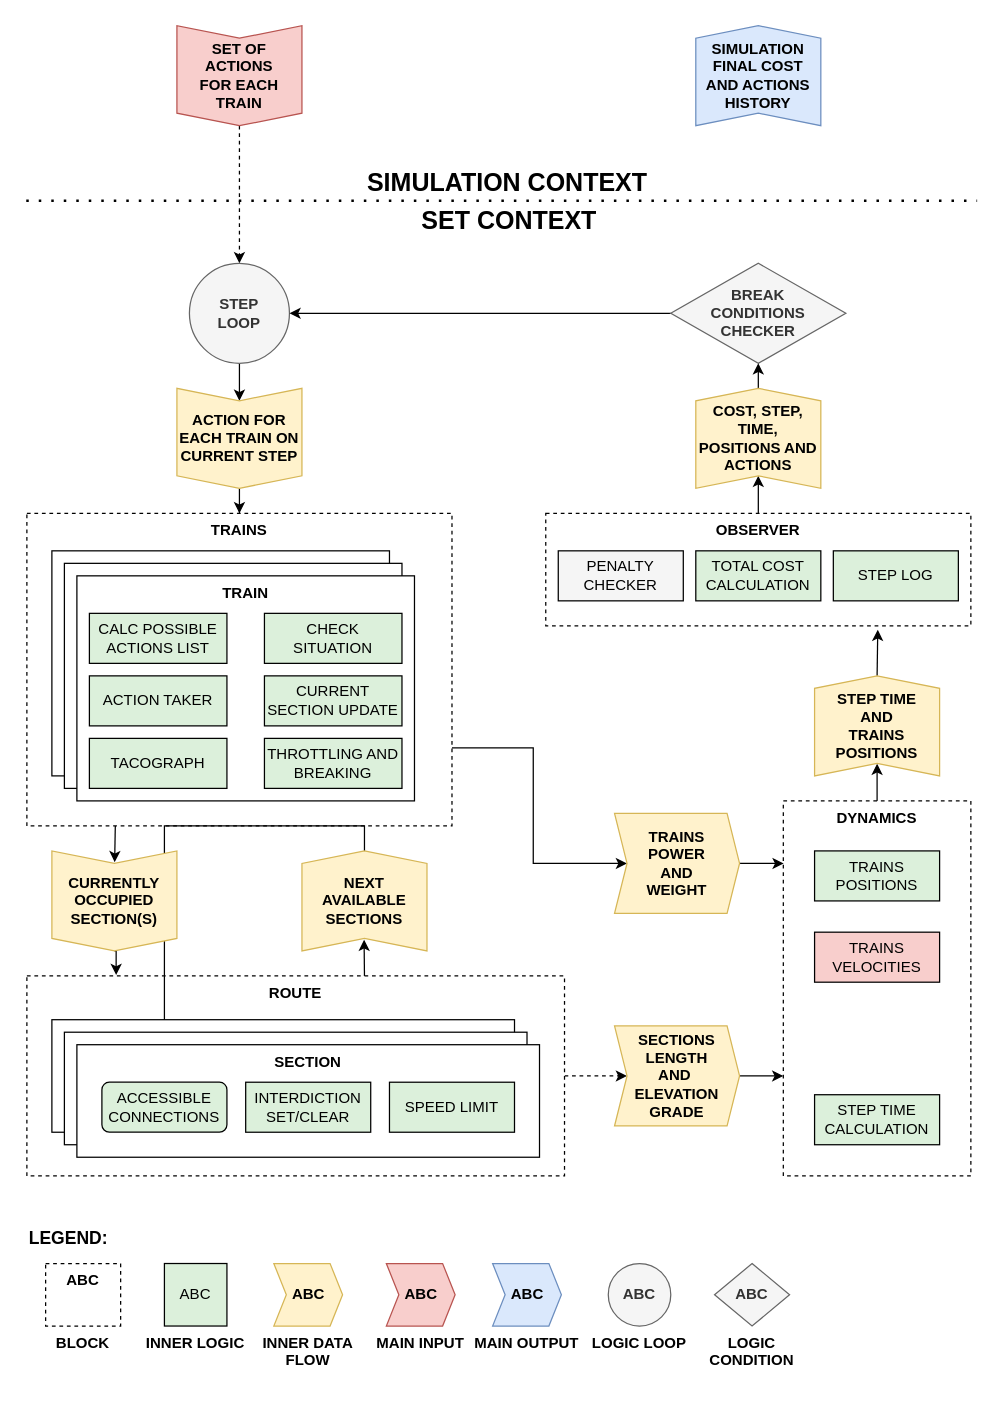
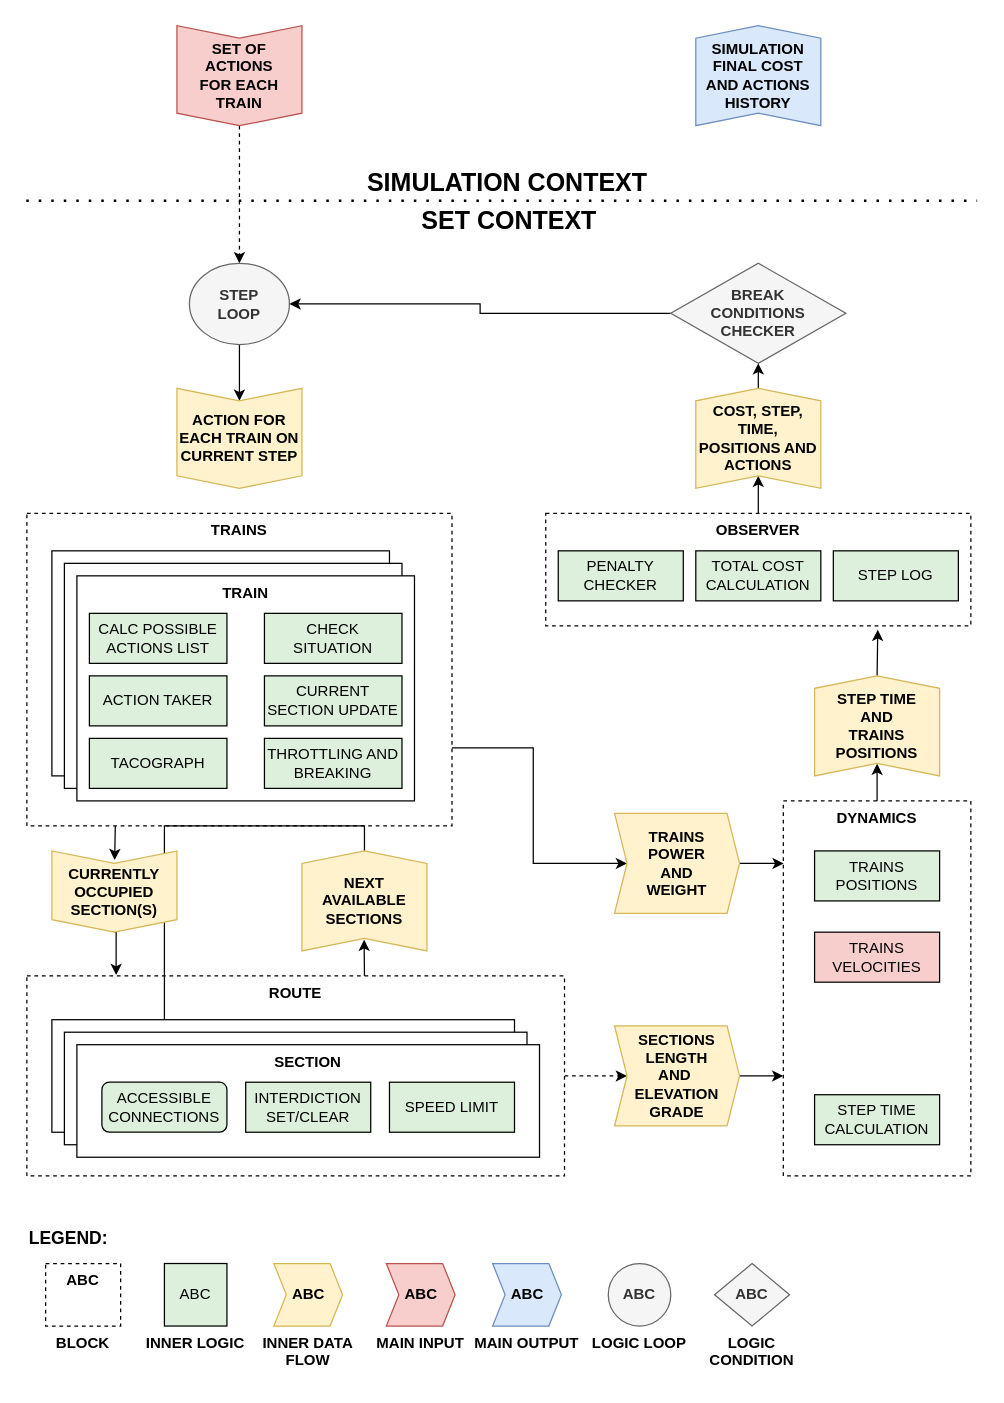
  <mxCell id="0" />
  <mxCell id="1" parent="0" />
  <mxCell id="2" value="" style="endArrow=none;dashed=1;html=1;strokeWidth=2;dashPattern=1 4;" edge="1" parent="1"><mxGeometry width="50" height="50" relative="1" as="geometry"><mxPoint x="20.5" y="160" as="sourcePoint" /><mxPoint x="781" y="160" as="targetPoint" /></mxGeometry></mxCell>
  <mxCell id="3" style="edgeStyle=orthogonalEdgeStyle;rounded=0;orthogonalLoop=1;jettySize=auto;html=1;exitX=1;exitY=0.75;exitDx=0;exitDy=0;entryX=0;entryY=0.5;entryDx=0;entryDy=0;" edge="1" parent="1" source="5" target="29"><mxGeometry relative="1" as="geometry" /></mxCell>
  <mxCell id="4" style="edgeStyle=orthogonalEdgeStyle;rounded=0;orthogonalLoop=1;jettySize=auto;html=1;exitX=0.208;exitY=1;exitDx=0;exitDy=0;entryX=0.113;entryY=0.498;entryDx=0;entryDy=0;entryPerimeter=0;exitPerimeter=0;" edge="1" parent="1" source="5" target="43"><mxGeometry relative="1" as="geometry" /></mxCell>
  <mxCell id="5" value="TRAINS" style="rounded=0;whiteSpace=wrap;html=1;verticalAlign=top;dashed=1;fontStyle=1" parent="1" vertex="1"><mxGeometry x="21" y="410" width="340" height="250" as="geometry" /></mxCell>
  <mxCell id="6" value="" style="rounded=0;whiteSpace=wrap;html=1;verticalAlign=top;" parent="1" vertex="1"><mxGeometry x="41" y="440" width="270" height="180" as="geometry" /></mxCell>
  <mxCell id="7" style="edgeStyle=orthogonalEdgeStyle;rounded=0;orthogonalLoop=1;jettySize=auto;html=1;exitX=1;exitY=0.5;exitDx=0;exitDy=0;entryX=0.1;entryY=0.5;entryDx=0;entryDy=0;entryPerimeter=0;dashed=1;" edge="1" parent="1" source="9" target="27"><mxGeometry relative="1" as="geometry"><mxPoint x="480" y="860.333" as="sourcePoint" /></mxGeometry></mxCell>
  <mxCell id="8" style="edgeStyle=orthogonalEdgeStyle;rounded=0;orthogonalLoop=1;jettySize=auto;html=1;entryX=0.112;entryY=0.497;entryDx=0;entryDy=0;entryPerimeter=0;" edge="1" parent="1" target="31"><mxGeometry relative="1" as="geometry"><mxPoint x="291" y="780" as="sourcePoint" /></mxGeometry></mxCell>
  <mxCell id="9" value="ROUTE" style="rounded=0;whiteSpace=wrap;html=1;verticalAlign=top;dashed=1;fontStyle=1" parent="1" vertex="1"><mxGeometry x="21" y="780" width="430" height="160" as="geometry" /></mxCell>
  <mxCell id="10" value="" style="rounded=0;whiteSpace=wrap;html=1;verticalAlign=top;" parent="1" vertex="1"><mxGeometry x="51" y="450" width="270" height="180" as="geometry" /></mxCell>
  <mxCell id="11" style="edgeStyle=orthogonalEdgeStyle;rounded=0;orthogonalLoop=1;jettySize=auto;html=1;exitX=0.5;exitY=0;exitDx=0;exitDy=0;entryX=0;entryY=0.5;entryDx=0;entryDy=0;" edge="1" parent="1" source="12" target="54"><mxGeometry relative="1" as="geometry" /></mxCell>
  <mxCell id="12" value="OBSERVER" style="rounded=0;whiteSpace=wrap;html=1;verticalAlign=top;dashed=1;fontStyle=1" parent="1" vertex="1"><mxGeometry x="436" y="410" width="340" height="90" as="geometry" /></mxCell>
  <mxCell id="13" style="edgeStyle=orthogonalEdgeStyle;rounded=0;orthogonalLoop=1;jettySize=auto;html=1;exitX=0.5;exitY=0;exitDx=0;exitDy=0;startArrow=none;startFill=0;endArrow=classic;endFill=1;entryX=0.122;entryY=0.5;entryDx=0;entryDy=0;entryPerimeter=0;" parent="1" source="14" target="25" edge="1"><mxGeometry relative="1" as="geometry"><mxPoint x="601" y="600" as="targetPoint" /></mxGeometry></mxCell>
  <mxCell id="14" value="DYNAMICS" style="rounded=0;whiteSpace=wrap;html=1;verticalAlign=top;dashed=1;fontStyle=1" parent="1" vertex="1"><mxGeometry x="626" y="640" width="150" height="300" as="geometry" /></mxCell>
  <mxCell id="15" value="STEP TIME CALCULATION" style="rounded=0;whiteSpace=wrap;html=1;fillColor=#DCF0DB;" parent="1" vertex="1"><mxGeometry x="651" y="875" width="100" height="40" as="geometry" /></mxCell>
  <mxCell id="16" value="TRAINS VELOCITIES" style="rounded=0;whiteSpace=wrap;html=1;fillColor=#f8cecc;" parent="1" vertex="1"><mxGeometry x="651" y="745" width="100" height="40" as="geometry" /></mxCell>
  <mxCell id="17" value="TRAINS POSITIONS" style="rounded=0;whiteSpace=wrap;html=1;fillColor=#DCF0DB;" parent="1" vertex="1"><mxGeometry x="651" y="680" width="100" height="40" as="geometry" /></mxCell>
- <mxCell id="18" value="PENALTY CHECKER" style="rounded=0;whiteSpace=wrap;html=1;fillColor=#f5f5f5;" parent="1" vertex="1"><mxGeometry x="446" y="440" width="100" height="40" as="geometry" /></mxCell>
+ <mxCell id="18" value="PENALTY CHECKER" style="rounded=0;whiteSpace=wrap;html=1;fillColor=#DCF0DB;" parent="1" vertex="1"><mxGeometry x="446" y="440" width="100" height="40" as="geometry" /></mxCell>
  <mxCell id="19" value="TOTAL COST CALCULATION" style="rounded=0;whiteSpace=wrap;html=1;fillColor=#DCF0DB;" parent="1" vertex="1"><mxGeometry x="556" y="440" width="100" height="40" as="geometry" /></mxCell>
  <mxCell id="20" value="TRAIN" style="rounded=0;whiteSpace=wrap;html=1;verticalAlign=top;fontStyle=1" parent="1" vertex="1"><mxGeometry x="61" y="460" width="270" height="180" as="geometry" /></mxCell>
  <mxCell id="21" style="edgeStyle=orthogonalEdgeStyle;rounded=0;orthogonalLoop=1;jettySize=auto;html=1;exitX=1;exitY=0.5;exitDx=0;exitDy=0;entryX=0.5;entryY=0;entryDx=0;entryDy=0;dashed=1;" edge="1" parent="1" source="22" target="48"><mxGeometry relative="1" as="geometry" /></mxCell>
  <mxCell id="22" value="&lt;span style=&quot;white-space: normal&quot;&gt;SET OF ACTIONS&lt;br&gt;FOR EACH &lt;br&gt;TRAIN&lt;/span&gt;" style="shape=step;perimeter=stepPerimeter;whiteSpace=wrap;html=1;fixedSize=1;fillColor=#f8cecc;strokeColor=#b85450;direction=south;fontStyle=1;size=10;" parent="1" vertex="1"><mxGeometry x="141" y="20" width="100" height="80" as="geometry" /></mxCell>
  <mxCell id="23" value="STEP LOG" style="rounded=0;whiteSpace=wrap;html=1;fillColor=#DCF0DB;" parent="1" vertex="1"><mxGeometry x="666" y="440" width="100" height="40" as="geometry" /></mxCell>
  <mxCell id="24" style="edgeStyle=orthogonalEdgeStyle;rounded=0;orthogonalLoop=1;jettySize=auto;html=1;exitX=1;exitY=0.5;exitDx=0;exitDy=0;entryX=0.781;entryY=1.034;entryDx=0;entryDy=0;entryPerimeter=0;" edge="1" parent="1" source="25" target="12"><mxGeometry relative="1" as="geometry" /></mxCell>
  <mxCell id="25" value="STEP TIME&lt;br&gt;AND &lt;br&gt;TRAINS POSITIONS" style="shape=step;perimeter=stepPerimeter;whiteSpace=wrap;html=1;fixedSize=1;fillColor=#fff2cc;strokeColor=#d6b656;direction=north;fontStyle=1;size=10;" parent="1" vertex="1"><mxGeometry x="651" y="540" width="100" height="80" as="geometry" /></mxCell>
  <mxCell id="26" style="edgeStyle=orthogonalEdgeStyle;rounded=0;orthogonalLoop=1;jettySize=auto;html=1;exitX=1;exitY=0.5;exitDx=0;exitDy=0;entryX=0;entryY=0.733;entryDx=0;entryDy=0;entryPerimeter=0;" edge="1" parent="1" source="27" target="14"><mxGeometry relative="1" as="geometry"><mxPoint x="619.913" y="910.029" as="targetPoint" /><Array as="points" /></mxGeometry></mxCell>
  <mxCell id="27" value="SECTIONS LENGTH &lt;br&gt;AND&amp;nbsp;&lt;br&gt;ELEVATION&lt;br&gt;GRADE" style="shape=step;perimeter=stepPerimeter;whiteSpace=wrap;html=1;fixedSize=1;fillColor=#fff2cc;strokeColor=#d6b656;direction=east;fontStyle=1;size=10;" parent="1" vertex="1"><mxGeometry x="491" y="820" width="100" height="80" as="geometry" /></mxCell>
  <mxCell id="28" style="edgeStyle=orthogonalEdgeStyle;rounded=0;orthogonalLoop=1;jettySize=auto;html=1;exitX=1;exitY=0.5;exitDx=0;exitDy=0;entryX=0.002;entryY=0.167;entryDx=0;entryDy=0;entryPerimeter=0;" edge="1" parent="1" source="29" target="14"><mxGeometry relative="1" as="geometry"><mxPoint x="610" y="700" as="targetPoint" /></mxGeometry></mxCell>
  <mxCell id="29" value="TRAINS&lt;br&gt;POWER&lt;br&gt;AND &lt;br&gt;WEIGHT" style="shape=step;perimeter=stepPerimeter;whiteSpace=wrap;html=1;fixedSize=1;fillColor=#fff2cc;strokeColor=#d6b656;direction=east;fontStyle=1;size=10;" parent="1" vertex="1"><mxGeometry x="491" y="650" width="100" height="80" as="geometry" /></mxCell>
  <mxCell id="30" style="edgeStyle=orthogonalEdgeStyle;rounded=0;orthogonalLoop=1;jettySize=auto;html=1;exitX=1;exitY=0.5;exitDx=0;exitDy=0;" edge="1" parent="1" source="31" target="46"><mxGeometry relative="1" as="geometry" /></mxCell>
  <mxCell id="31" value="NEXT&lt;br&gt;AVAILABLE&lt;br&gt;SECTIONS" style="shape=step;perimeter=stepPerimeter;whiteSpace=wrap;html=1;fixedSize=1;fillColor=#fff2cc;strokeColor=#d6b656;direction=north;fontStyle=1;size=10;" parent="1" vertex="1"><mxGeometry x="241" y="680" width="100" height="80" as="geometry" /></mxCell>
  <mxCell id="32" value="" style="rounded=0;whiteSpace=wrap;html=1;verticalAlign=top;" parent="1" vertex="1"><mxGeometry x="41" y="815" width="370" height="90" as="geometry" /></mxCell>
  <mxCell id="33" value="" style="rounded=0;whiteSpace=wrap;html=1;verticalAlign=top;" parent="1" vertex="1"><mxGeometry x="51" y="825" width="370" height="90" as="geometry" /></mxCell>
  <mxCell id="34" value="SECTION" style="rounded=0;whiteSpace=wrap;html=1;verticalAlign=top;fontStyle=1" parent="1" vertex="1"><mxGeometry x="61" y="835" width="370" height="90" as="geometry" /></mxCell>
  <mxCell id="35" value="CURRENT SECTION UPDATE" style="rounded=0;whiteSpace=wrap;html=1;fillColor=#DCF0DB;" parent="1" vertex="1"><mxGeometry x="211" y="540" width="110" height="40" as="geometry" /></mxCell>
  <mxCell id="36" value="SIMULATION FINAL COST AND ACTIONS HISTORY" style="shape=step;perimeter=stepPerimeter;whiteSpace=wrap;html=1;fixedSize=1;fillColor=#dae8fc;strokeColor=#6c8ebf;direction=north;fontStyle=1;size=10;" parent="1" vertex="1"><mxGeometry x="556" y="20" width="100" height="80" as="geometry" /></mxCell>
  <mxCell id="37" value="INTERDICTION SET/CLEAR" style="rounded=0;whiteSpace=wrap;html=1;fillColor=#DCF0DB;" parent="1" vertex="1"><mxGeometry x="196" y="865" width="100" height="40" as="geometry" /></mxCell>
  <mxCell id="38" value="SPEED LIMIT" style="rounded=0;whiteSpace=wrap;html=1;fillColor=#DCF0DB;" parent="1" vertex="1"><mxGeometry x="311" y="865" width="100" height="40" as="geometry" /></mxCell>
  <mxCell id="39" value="ACTION TAKER" style="rounded=0;whiteSpace=wrap;html=1;fillColor=#DCF0DB;" parent="1" vertex="1"><mxGeometry x="71" y="540" width="110" height="40" as="geometry" /></mxCell>
  <mxCell id="40" value="TACOGRAPH" style="rounded=0;whiteSpace=wrap;html=1;fillColor=#DCF0DB;" parent="1" vertex="1"><mxGeometry x="71" y="590" width="110" height="40" as="geometry" /></mxCell>
  <mxCell id="41" value="THROTTLING AND BREAKING" style="rounded=0;whiteSpace=wrap;html=1;fillColor=#DCF0DB;" parent="1" vertex="1"><mxGeometry x="211" y="590" width="110" height="40" as="geometry" /></mxCell>
  <mxCell id="42" style="edgeStyle=orthogonalEdgeStyle;rounded=0;orthogonalLoop=1;jettySize=auto;html=1;exitX=1;exitY=0.5;exitDx=0;exitDy=0;entryX=0.166;entryY=-0.005;entryDx=0;entryDy=0;entryPerimeter=0;" edge="1" parent="1" source="43" target="9"><mxGeometry relative="1" as="geometry" /></mxCell>
- <mxCell id="43" value="CURRENTLY OCCUPIED SECTION(S)" style="shape=step;perimeter=stepPerimeter;whiteSpace=wrap;html=1;fixedSize=1;fillColor=#fff2cc;strokeColor=#d6b656;direction=south;fontStyle=1;size=10;" vertex="1" parent="1"><mxGeometry x="41" y="680" width="100" height="80" as="geometry" /></mxCell>
+ <mxCell id="43" value="CURRENTLY OCCUPIED SECTION(S)" style="shape=step;perimeter=stepPerimeter;whiteSpace=wrap;html=1;fixedSize=1;fillColor=#fff2cc;strokeColor=#d6b656;direction=south;fontStyle=1;size=10;" vertex="1" parent="1"><mxGeometry x="41" y="680" width="100" height="65" as="geometry" /></mxCell>
  <mxCell id="44" value="CALC POSSIBLE ACTIONS LIST" style="rounded=0;whiteSpace=wrap;html=1;fillColor=#DCF0DB;" vertex="1" parent="1"><mxGeometry x="71" y="490" width="110" height="40" as="geometry" /></mxCell>
  <mxCell id="45" value="CHECK SITUATION" style="rounded=0;whiteSpace=wrap;html=1;fillColor=#DCF0DB;" vertex="1" parent="1"><mxGeometry x="211" y="490" width="110" height="40" as="geometry" /></mxCell>
  <mxCell id="46" value="ACCESSIBLE CONNECTIONS" style="whiteSpace=wrap;html=1;fillColor=#DCF0DB;rounded=1;" vertex="1" parent="1"><mxGeometry x="81" y="865" width="100" height="40" as="geometry" /></mxCell>
  <mxCell id="47" style="edgeStyle=orthogonalEdgeStyle;rounded=0;orthogonalLoop=1;jettySize=auto;html=1;exitX=0.5;exitY=1;exitDx=0;exitDy=0;entryX=0;entryY=0.5;entryDx=0;entryDy=0;" edge="1" parent="1" source="48" target="50"><mxGeometry relative="1" as="geometry"><mxPoint x="191" y="230" as="targetPoint" /></mxGeometry></mxCell>
- <mxCell id="48" value="STEP&lt;br&gt;LOOP" style="ellipse;whiteSpace=wrap;html=1;aspect=fixed;fillColor=#f5f5f5;strokeColor=#666666;fontColor=#333333;fontStyle=1" vertex="1" parent="1"><mxGeometry x="151" y="210" width="80" height="80" as="geometry" /></mxCell>
- <mxCell id="49" style="edgeStyle=orthogonalEdgeStyle;rounded=0;orthogonalLoop=1;jettySize=auto;html=1;exitX=1;exitY=0.5;exitDx=0;exitDy=0;" edge="1" parent="1" source="50" target="5"><mxGeometry relative="1" as="geometry" /></mxCell>
+ <mxCell id="48" value="STEP&lt;br&gt;LOOP" style="ellipse;whiteSpace=wrap;html=1;aspect=fixed;fillColor=#f5f5f5;strokeColor=#666666;fontColor=#333333;fontStyle=1" vertex="1" parent="1"><mxGeometry x="151" y="210" width="80" height="65" as="geometry" /></mxCell>
  <mxCell id="50" value="ACTION FOR EACH TRAIN ON CURRENT STEP" style="shape=step;perimeter=stepPerimeter;whiteSpace=wrap;html=1;fixedSize=1;fillColor=#fff2cc;strokeColor=#d6b656;direction=south;fontStyle=1;size=10;" vertex="1" parent="1"><mxGeometry x="141" y="310" width="100" height="80" as="geometry" /></mxCell>
  <mxCell id="51" style="edgeStyle=orthogonalEdgeStyle;rounded=0;orthogonalLoop=1;jettySize=auto;html=1;exitX=0;exitY=0.5;exitDx=0;exitDy=0;entryX=1;entryY=0.5;entryDx=0;entryDy=0;" edge="1" parent="1" source="52" target="48"><mxGeometry relative="1" as="geometry" /></mxCell>
  <mxCell id="52" value="BREAK&lt;br&gt;CONDITIONS&lt;br&gt;CHECKER" style="rhombus;whiteSpace=wrap;html=1;fillColor=#f5f5f5;strokeColor=#666666;fontColor=#333333;fontStyle=1" vertex="1" parent="1"><mxGeometry x="536" y="210" width="140" height="80" as="geometry" /></mxCell>
  <mxCell id="53" style="edgeStyle=orthogonalEdgeStyle;rounded=0;orthogonalLoop=1;jettySize=auto;html=1;exitX=1;exitY=0.5;exitDx=0;exitDy=0;entryX=0.5;entryY=1;entryDx=0;entryDy=0;" edge="1" parent="1" source="54" target="52"><mxGeometry relative="1" as="geometry" /></mxCell>
  <mxCell id="54" value="COST, STEP, TIME, POSITIONS AND ACTIONS" style="shape=step;perimeter=stepPerimeter;whiteSpace=wrap;html=1;fixedSize=1;fillColor=#fff2cc;strokeColor=#d6b656;direction=north;fontStyle=1;size=10;" vertex="1" parent="1"><mxGeometry x="556" y="310" width="100" height="80" as="geometry" /></mxCell>
  <mxCell id="55" value="SET CONTEXT" style="text;html=1;strokeColor=none;fillColor=none;align=center;verticalAlign=middle;whiteSpace=wrap;rounded=0;fontFamily=Helvetica;fontSize=20;fontStyle=1" vertex="1" parent="1"><mxGeometry x="287.12" y="160" width="240" height="30" as="geometry" /></mxCell>
  <mxCell id="56" value="SIMULATION CONTEXT" style="text;html=1;strokeColor=none;fillColor=none;align=center;verticalAlign=middle;whiteSpace=wrap;rounded=0;fontFamily=Helvetica;fontSize=20;fontStyle=1" vertex="1" parent="1"><mxGeometry x="286" y="130" width="239" height="30" as="geometry" /></mxCell>
  <mxCell id="57" value="LEGEND:" style="text;html=1;strokeColor=none;fillColor=none;align=left;verticalAlign=middle;whiteSpace=wrap;rounded=0;fontFamily=Helvetica;fontSize=14;fontStyle=1" vertex="1" parent="1"><mxGeometry x="21" y="980" width="100" height="20" as="geometry" /></mxCell>
  <mxCell id="58" value="ABC" style="rounded=0;whiteSpace=wrap;html=1;verticalAlign=top;dashed=1;fontStyle=1" vertex="1" parent="1"><mxGeometry x="36" y="1010" width="60" height="50" as="geometry" /></mxCell>
  <mxCell id="59" value="BLOCK" style="text;html=1;strokeColor=none;fillColor=none;align=center;verticalAlign=top;whiteSpace=wrap;rounded=0;fontFamily=Helvetica;fontSize=12;fontStyle=1" vertex="1" parent="1"><mxGeometry x="21" y="1060" width="90" height="40" as="geometry" /></mxCell>
  <mxCell id="60" value="ABC" style="rounded=0;whiteSpace=wrap;html=1;fillColor=#DCF0DB;" vertex="1" parent="1"><mxGeometry x="131" y="1010" width="50" height="50" as="geometry" /></mxCell>
  <mxCell id="61" value="INNER LOGIC" style="text;html=1;strokeColor=none;fillColor=none;align=center;verticalAlign=top;whiteSpace=wrap;rounded=0;fontFamily=Helvetica;fontSize=12;fontStyle=1" vertex="1" parent="1"><mxGeometry x="111" y="1060" width="90" height="40" as="geometry" /></mxCell>
  <mxCell id="62" value="ABC" style="shape=step;perimeter=stepPerimeter;whiteSpace=wrap;html=1;fixedSize=1;fillColor=#fff2cc;strokeColor=#d6b656;direction=east;fontStyle=1;size=10;" vertex="1" parent="1"><mxGeometry x="218.5" y="1010" width="55" height="50" as="geometry" /></mxCell>
  <mxCell id="63" value="INNER DATA FLOW" style="text;html=1;strokeColor=none;fillColor=none;align=center;verticalAlign=top;whiteSpace=wrap;rounded=0;fontFamily=Helvetica;fontSize=12;fontStyle=1" vertex="1" parent="1"><mxGeometry x="201" y="1060" width="90" height="40" as="geometry" /></mxCell>
  <mxCell id="64" value="ABC" style="shape=step;perimeter=stepPerimeter;whiteSpace=wrap;html=1;fixedSize=1;fillColor=#f8cecc;strokeColor=#b85450;direction=east;fontStyle=1;size=10;" vertex="1" parent="1"><mxGeometry x="308.5" y="1010" width="55" height="50" as="geometry" /></mxCell>
  <mxCell id="65" value="MAIN INPUT" style="text;html=1;strokeColor=none;fillColor=none;align=center;verticalAlign=top;whiteSpace=wrap;rounded=0;fontFamily=Helvetica;fontSize=12;fontStyle=1" vertex="1" parent="1"><mxGeometry x="291" y="1060" width="90" height="40" as="geometry" /></mxCell>
  <mxCell id="66" value="ABC" style="shape=step;perimeter=stepPerimeter;whiteSpace=wrap;html=1;fixedSize=1;fillColor=#dae8fc;strokeColor=#6c8ebf;direction=east;fontStyle=1;size=10;" vertex="1" parent="1"><mxGeometry x="393.5" y="1010" width="55" height="50" as="geometry" /></mxCell>
  <mxCell id="67" value="MAIN OUTPUT" style="text;html=1;strokeColor=none;fillColor=none;align=center;verticalAlign=top;whiteSpace=wrap;rounded=0;fontFamily=Helvetica;fontSize=12;fontStyle=1" vertex="1" parent="1"><mxGeometry x="376" y="1060" width="90" height="40" as="geometry" /></mxCell>
  <mxCell id="68" value="LOGIC LOOP" style="text;html=1;strokeColor=none;fillColor=none;align=center;verticalAlign=top;whiteSpace=wrap;rounded=0;fontFamily=Helvetica;fontSize=12;fontStyle=1" vertex="1" parent="1"><mxGeometry x="466" y="1060" width="90" height="40" as="geometry" /></mxCell>
  <mxCell id="69" value="LOGIC CONDITION" style="text;html=1;strokeColor=none;fillColor=none;align=center;verticalAlign=top;whiteSpace=wrap;rounded=0;fontFamily=Helvetica;fontSize=12;fontStyle=1" vertex="1" parent="1"><mxGeometry x="556" y="1060" width="90" height="40" as="geometry" /></mxCell>
  <mxCell id="70" value="ABC" style="ellipse;whiteSpace=wrap;html=1;aspect=fixed;fillColor=#f5f5f5;strokeColor=#666666;fontColor=#333333;fontStyle=1" vertex="1" parent="1"><mxGeometry x="486" y="1010" width="50" height="50" as="geometry" /></mxCell>
  <mxCell id="71" value="ABC" style="rhombus;whiteSpace=wrap;html=1;fillColor=#f5f5f5;strokeColor=#666666;fontColor=#333333;fontStyle=1" vertex="1" parent="1"><mxGeometry x="571" y="1010" width="60" height="50" as="geometry" /></mxCell>
